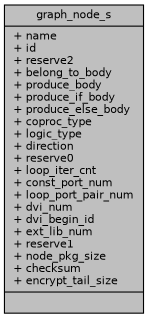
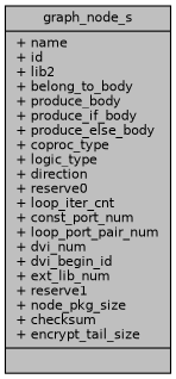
  digraph {
-   n1 [color=black fillcolor=grey75 fontcolor=black fontname=Helvetica fontsize=10 height=0.2 label="{graph_node_s\n|+ name\l+ id\l+ reserve2\l+ belong_to_body\l+ produce_body\l+ produce_if_body\l+ produce_else_body\l+ coproc_type\l+ logic_type\l+ direction\l+ reserve0\l+ loop_iter_cnt\l+ const_port_num\l+ loop_port_pair_num\l+ dvi_num\l+ dvi_begin_id\l+ ext_lib_num\l+ reserve1\l+ node_pkg_size\l+ checksum\l+ encrypt_tail_size\l|}" shape=record style=filled width=0.4]
+   n1 [color=black fillcolor=grey75 fontcolor=black fontname=Helvetica fontsize=10 height=0.2 label="{graph_node_s\n|+ name\l+ id\l+ lib2\l+ belong_to_body\l+ produce_body\l+ produce_if_body\l+ produce_else_body\l+ coproc_type\l+ logic_type\l+ direction\l+ reserve0\l+ loop_iter_cnt\l+ const_port_num\l+ loop_port_pair_num\l+ dvi_num\l+ dvi_begin_id\l+ ext_lib_num\l+ reserve1\l+ node_pkg_size\l+ checksum\l+ encrypt_tail_size\l|}" shape=record style=filled width=0.4]
  }
